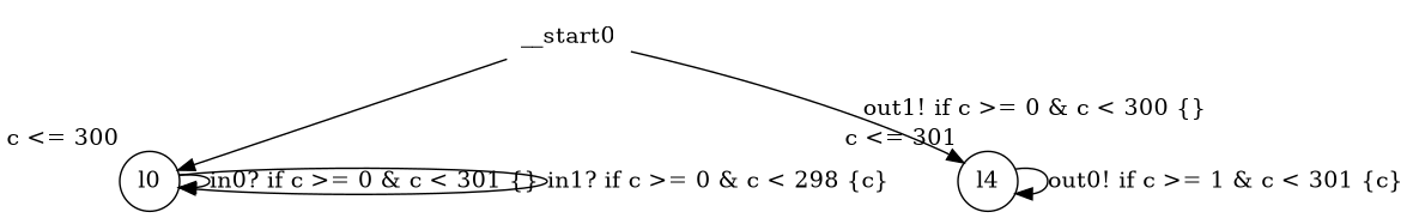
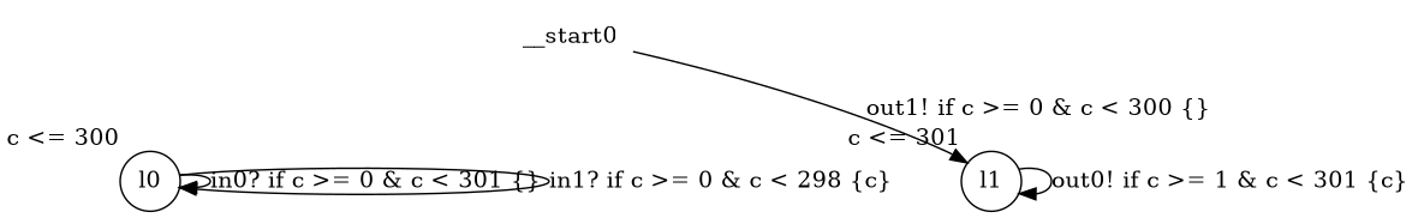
  digraph {
    node [shape=circle margin=0]
    __start0 [shape=none margin=""]
    n2 [label=l0 xlabel="c <= 300"]
-   n3 [label=l4 xlabel="c <= 301"]
-   __start0 -> n2
+   n3 [label=l1 xlabel="c <= 301"]
    __start0 -> n3 [label="out1! if c >= 0 & c < 300 {} "]
    n2 -> n2 [label="in0? if c >= 0 & c < 301 {} "]
    n2 -> n2 [label="in1? if c >= 0 & c < 298 {c} "]
    n3 -> n3 [label="out0! if c >= 1 & c < 301 {c} "]
  }
